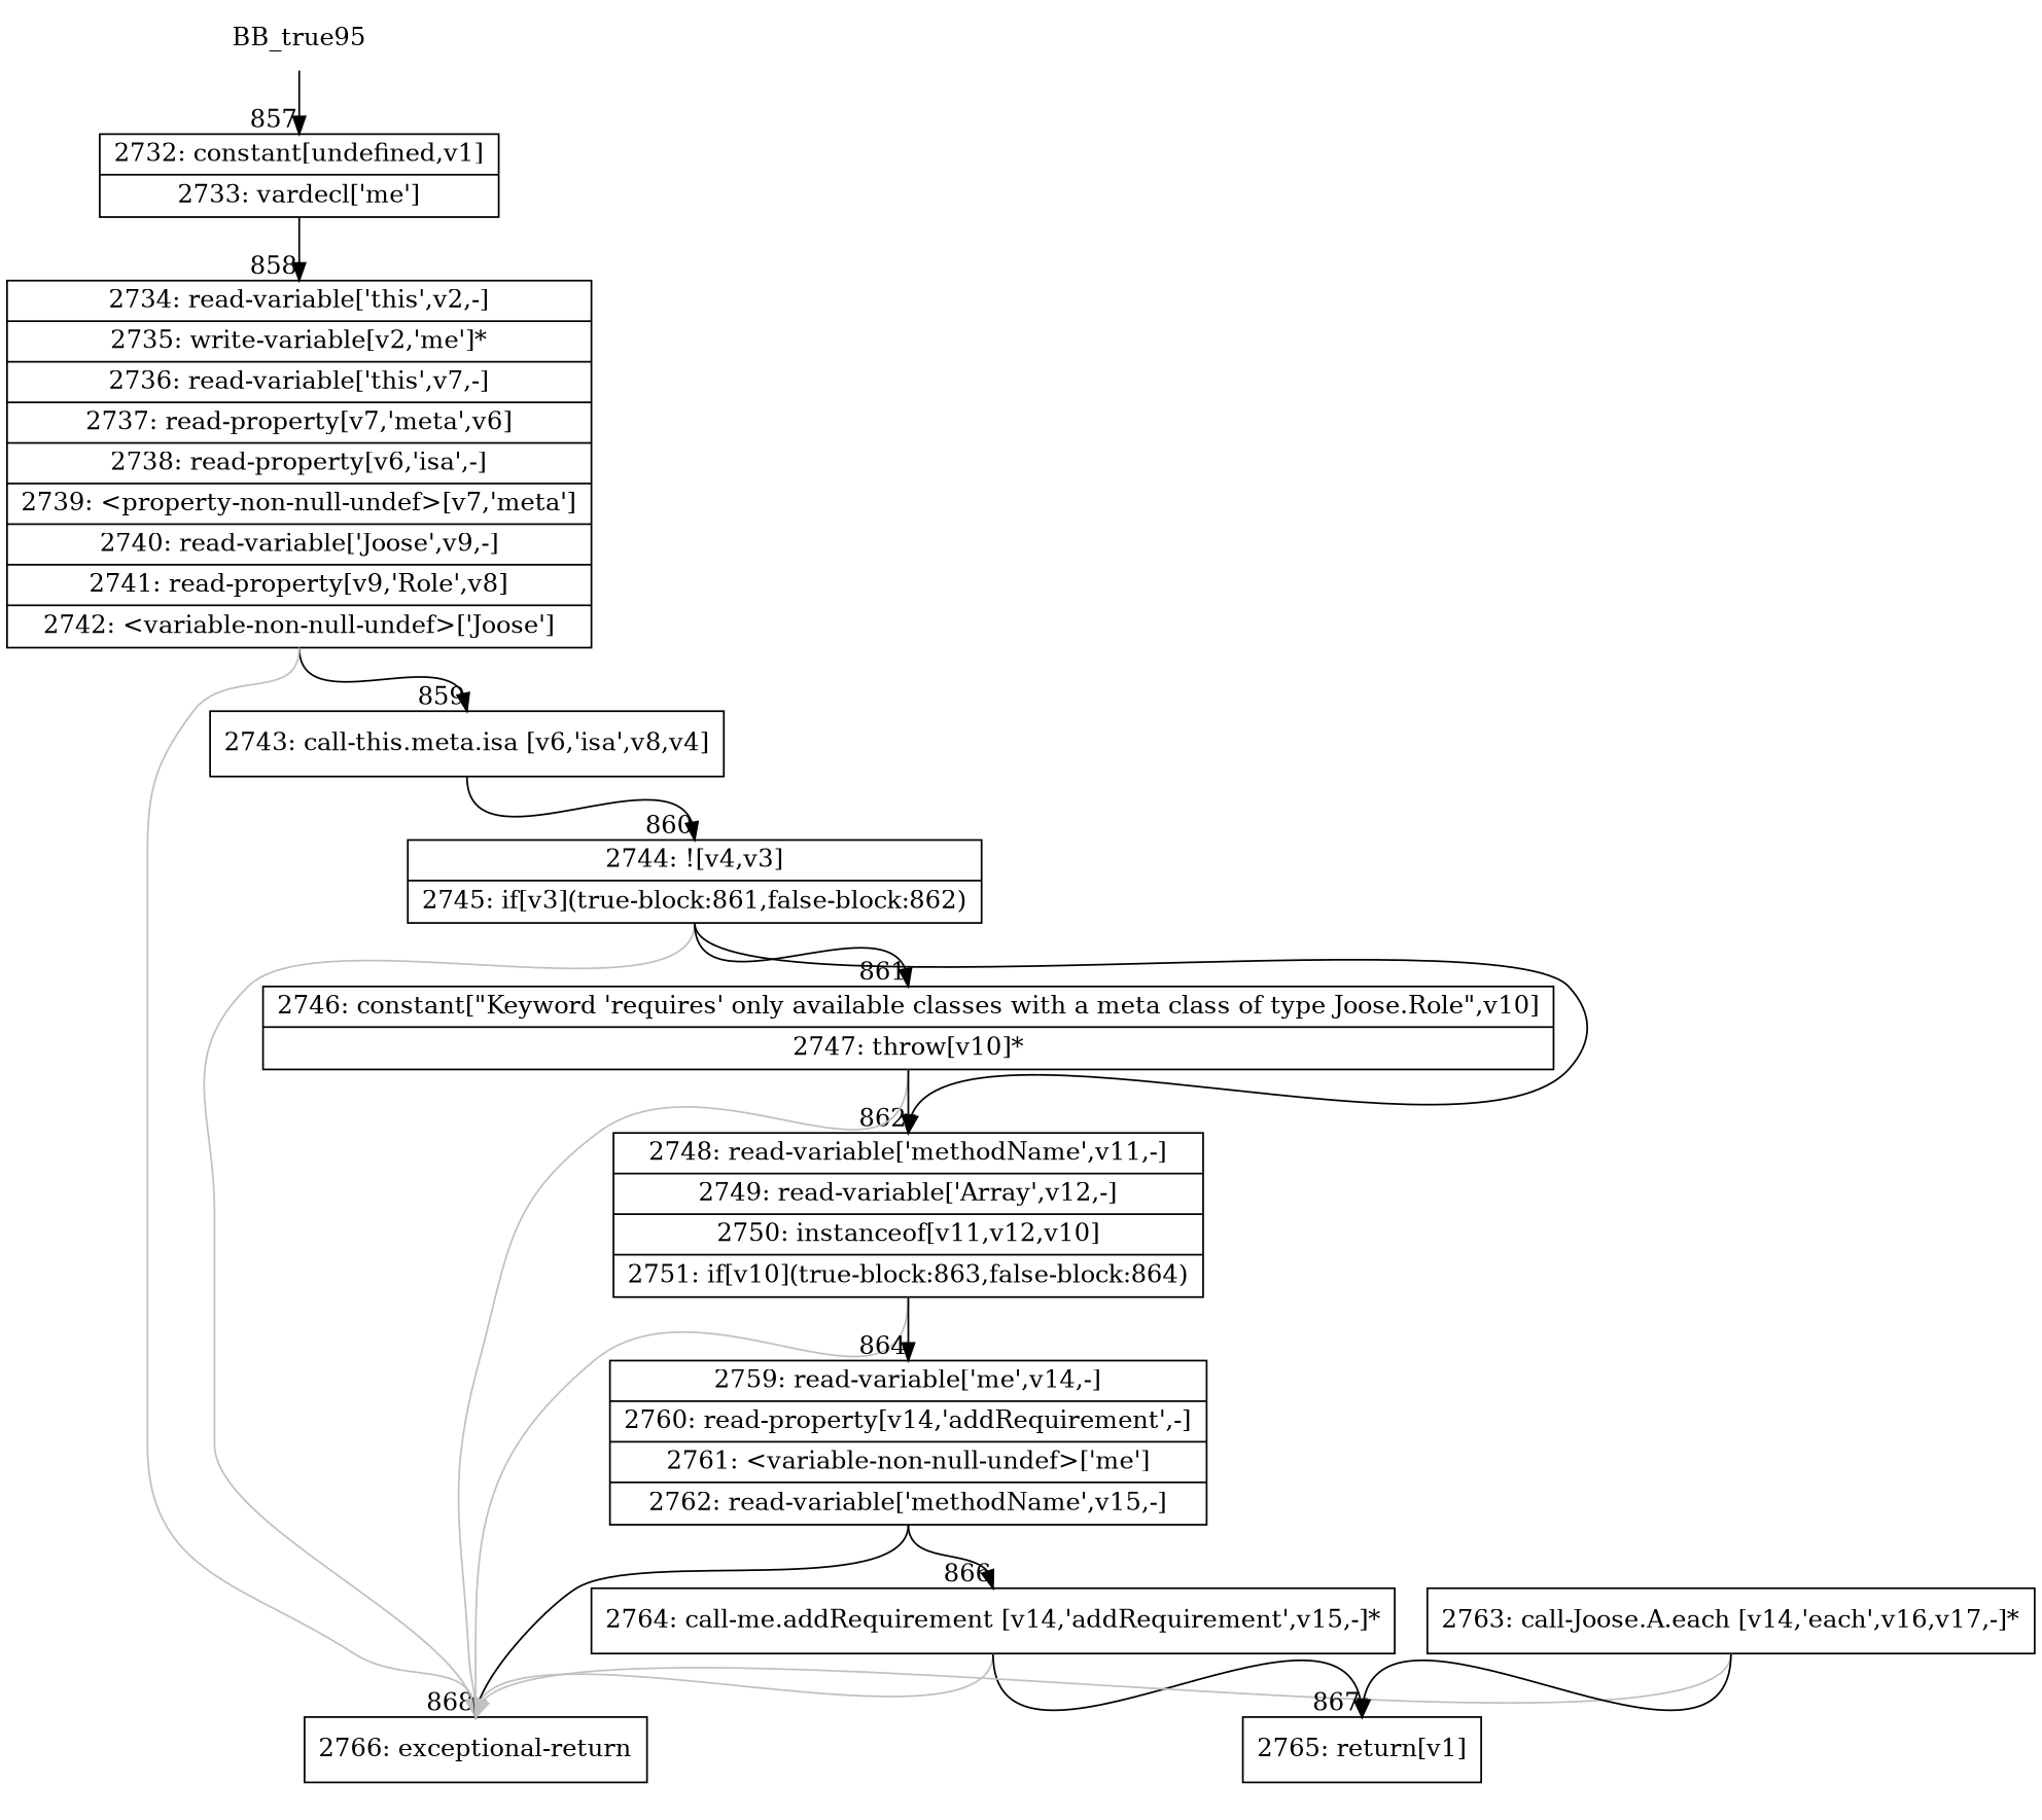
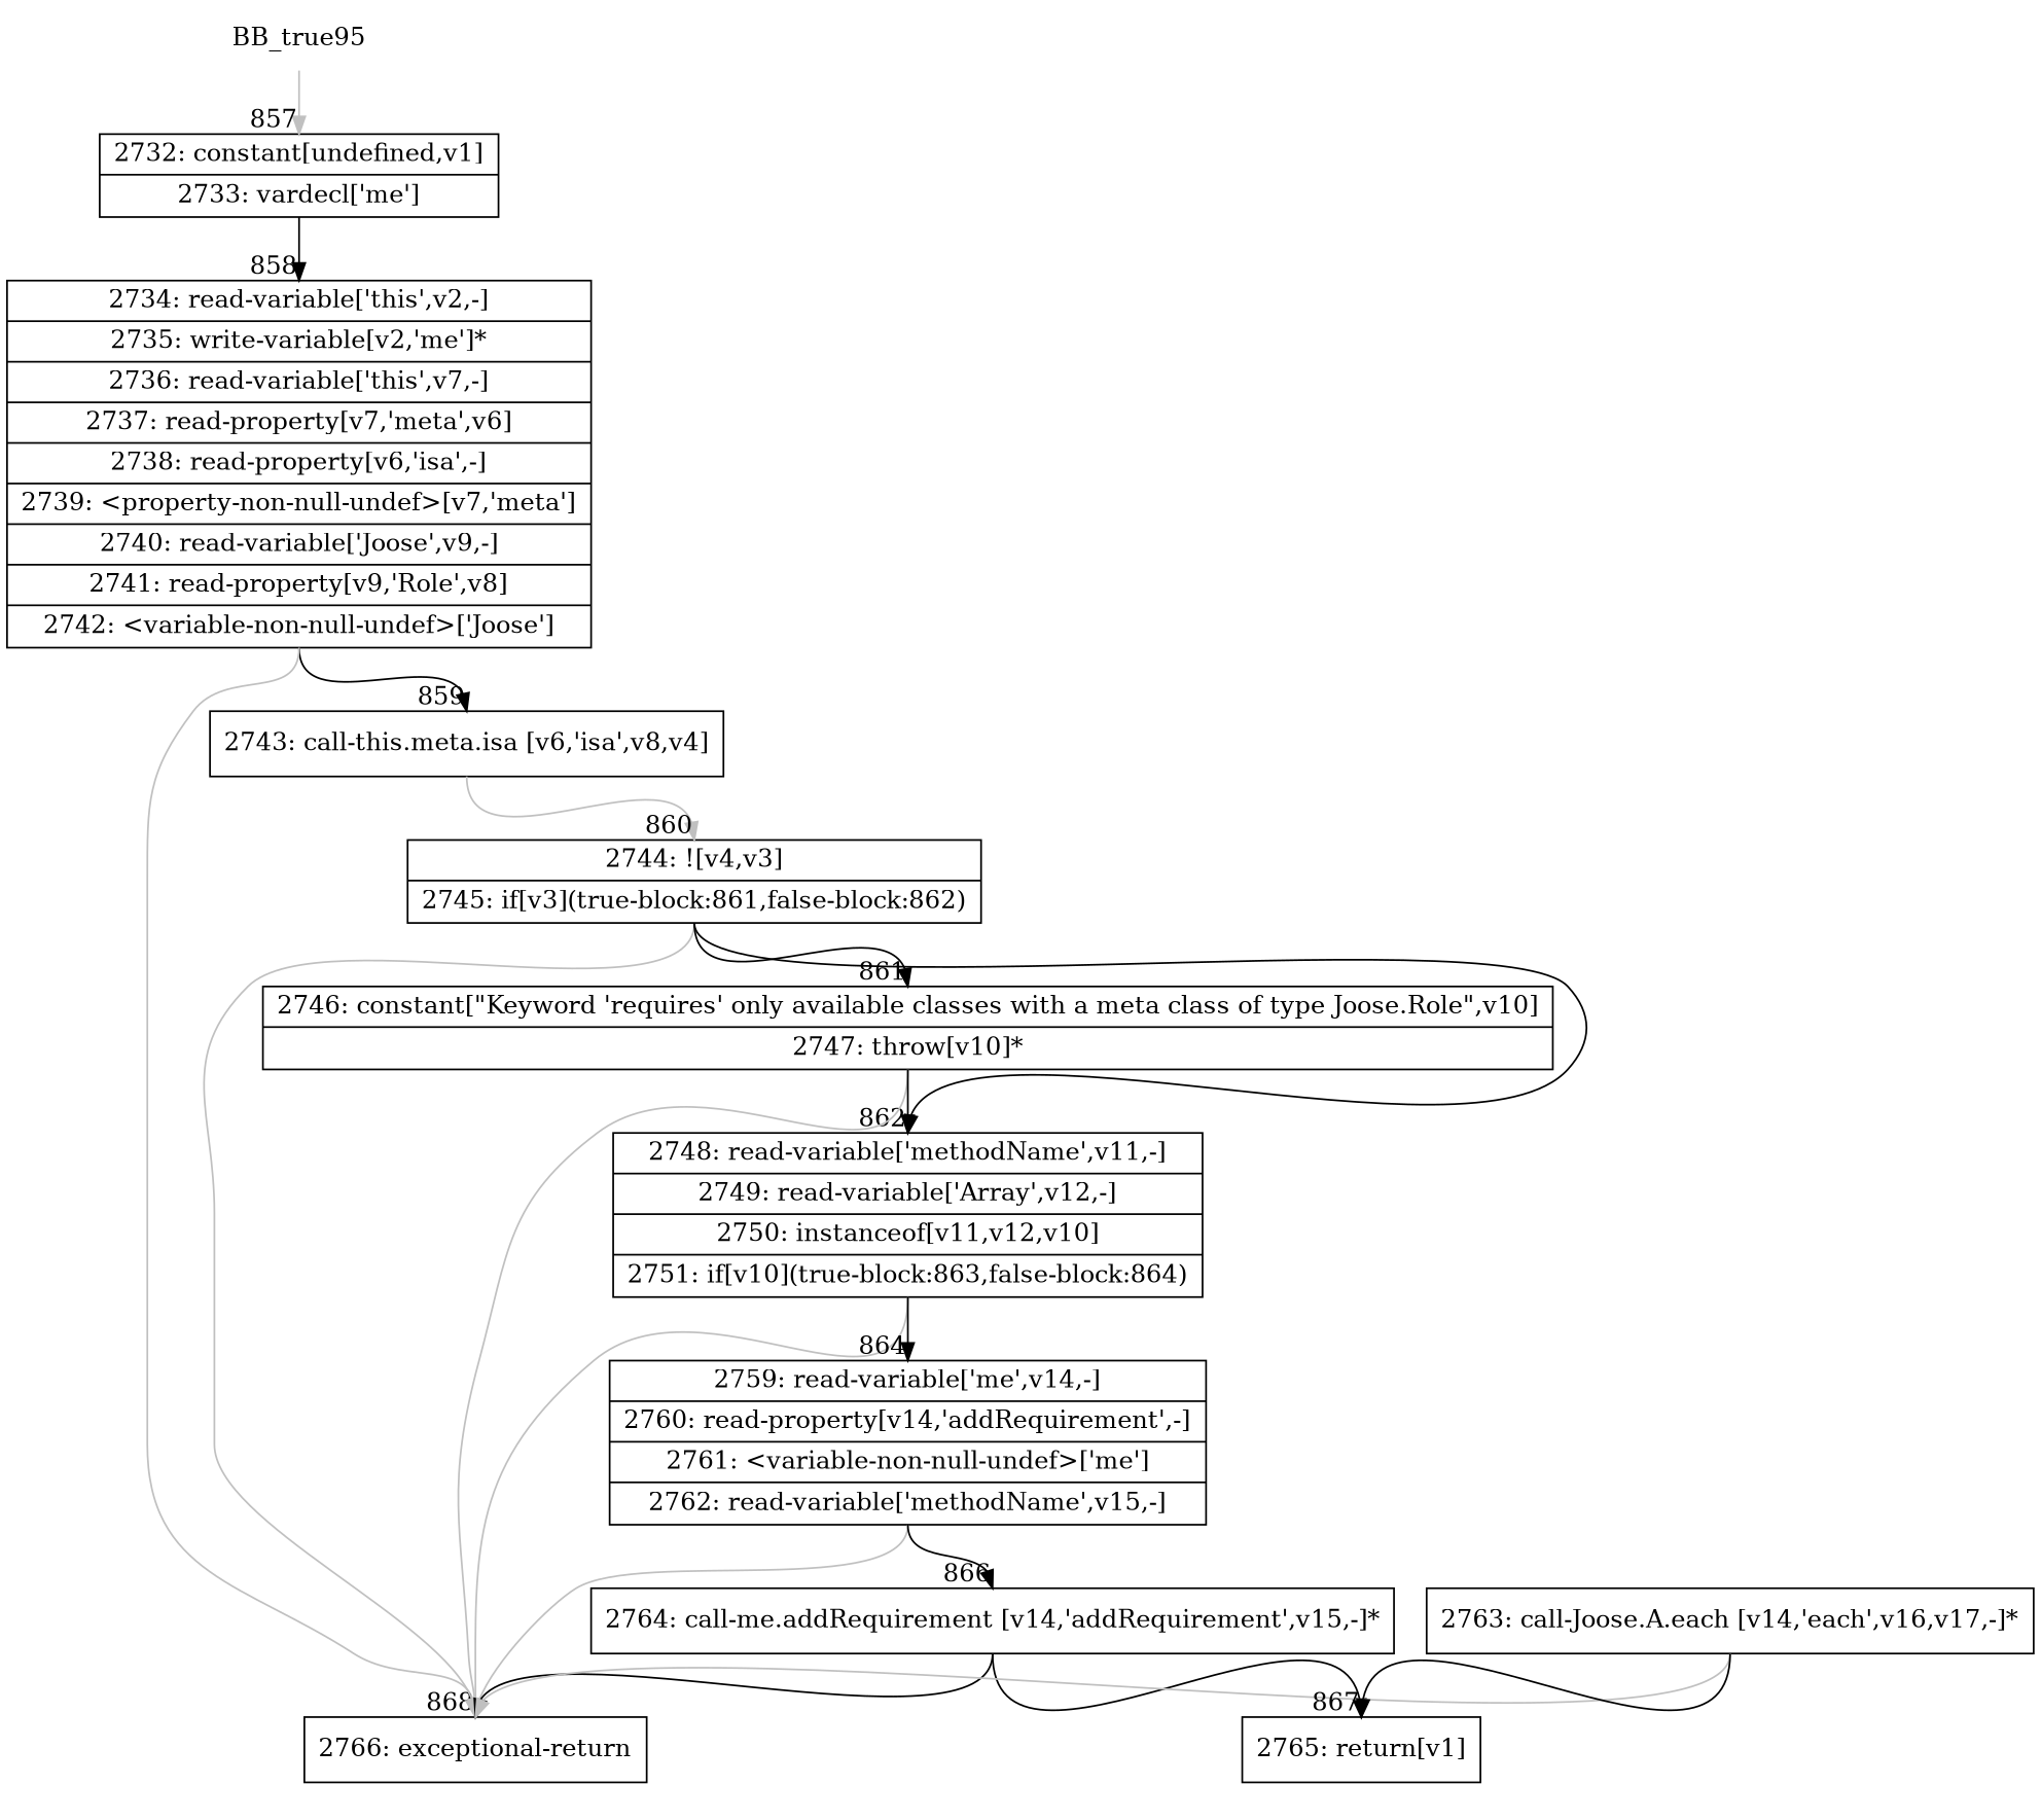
  digraph {
    rankdir=TD
    node [shape=record]
    edge [headport=n tailport=s]
    n1 [label=BB_true95 shape=none]
    n2 [label="{2732: constant[undefined,v1]|2733: vardecl['me']}"]
    n3 [label="{2734: read-variable['this',v2,-]|2735: write-variable[v2,'me']*|2736: read-variable['this',v7,-]|2737: read-property[v7,'meta',v6]|2738: read-property[v6,'isa',-]|2739: \<property-non-null-undef\>[v7,'meta']|2740: read-variable['Joose',v9,-]|2741: read-property[v9,'Role',v8]|2742: \<variable-non-null-undef\>['Joose']}"]
    n4 [label="{2743: call-this.meta.isa [v6,'isa',v8,v4]}"]
    n5 [label="{2766: exceptional-return}"]
    n6 [label="{2744: ![v4,v3]|2745: if[v3](true-block:861,false-block:862)}"]
    n7 [label="{2746: constant[\"Keyword 'requires' only available classes with a meta class of type Joose.Role\",v10]|2747: throw[v10]*}"]
    n8 [label="{2748: read-variable['methodName',v11,-]|2749: read-variable['Array',v12,-]|2750: instanceof[v11,v12,v10]|2751: if[v10](true-block:863,false-block:864)}"]
    n9 [label="{2759: read-variable['me',v14,-]|2760: read-property[v14,'addRequirement',-]|2761: \<variable-non-null-undef\>['me']|2762: read-variable['methodName',v15,-]}"]
    n10 [label="{2764: call-me.addRequirement [v14,'addRequirement',v15,-]*}"]
    n11 [label="{2763: call-Joose.A.each [v14,'each',v16,v17,-]*}"]
    n12 [label="{2765: return[v1]}"]
-   n1 -> n2 [headlabel="    857"]
+   n1 -> n2 [headlabel="    857" color=gray]
    n2 -> n3 [headlabel="      858"]
    n3 -> n4 [headlabel="      859"]
    n3 -> n5 [color=gray headlabel="      868"]
-   n4 -> n6 [headlabel="      860"]
+   n4 -> n6 [headlabel="      860" color=gray]
    n6 -> n5 [color=gray]
    n6 -> n7 [headlabel="      861"]
    n6 -> n8 [headlabel="      862"]
    n7 -> n5 [color=gray]
    n7 -> n8
    n8 -> n5 [color=gray]
    n8 -> n9 [headlabel="      864"]
-   n9 -> n5 [color=black]
+   n9 -> n5 [color=gray]
    n9 -> n10 [headlabel="      866"]
-   n10 -> n5 [color=gray]
+   n10 -> n5 [color=black]
    n10 -> n12
    n11 -> n5 [color=gray]
    n11 -> n12 [headlabel="      867"]
  }
